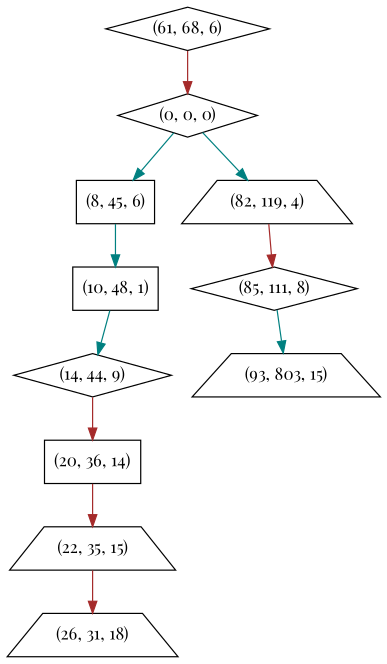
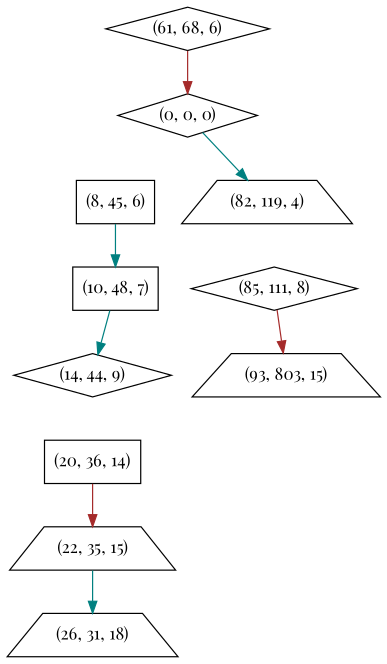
  digraph {
    fontname="Playfair Display"
    node [fontname="Playfair Display" shape=diamond]
    edge [color=teal fontname="Playfair Display"]
    n1 [label="(8, 45, 6)" shape=box]
    "(0, 0, 0)"
    "(82, 119, 4)" [shape=trapezium]
-   "(10, 48, 7)" [shape=box label="(10, 48, 1)"]
+   "(10, 48, 7)" [shape=box]
    "(61, 68, 6)"
    n6 [label="(85, 111, 8)"]
    "(14, 44, 9)"
    "(20, 36, 14)" [shape=box]
    "(22, 35, 15)" [shape=trapezium]
    "(26, 31, 18)" [shape=trapezium]
    n11 [label="(93, 803, 15)" shape=trapezium]
    n1 -> "(10, 48, 7)"
-   "(0, 0, 0)" -> n1
    "(0, 0, 0)" -> "(82, 119, 4)"
-   "(82, 119, 4)" -> n6 [color=brown]
    "(10, 48, 7)" -> "(14, 44, 9)"
    "(61, 68, 6)" -> "(0, 0, 0)" [color=brown]
-   n6 -> n11
-   "(14, 44, 9)" -> "(20, 36, 14)" [color=brown]
+   n6 -> n11 [color=brown]
    "(20, 36, 14)" -> "(22, 35, 15)" [color=brown]
-   "(22, 35, 15)" -> "(26, 31, 18)" [color=brown]
+   "(22, 35, 15)" -> "(26, 31, 18)"
  }
